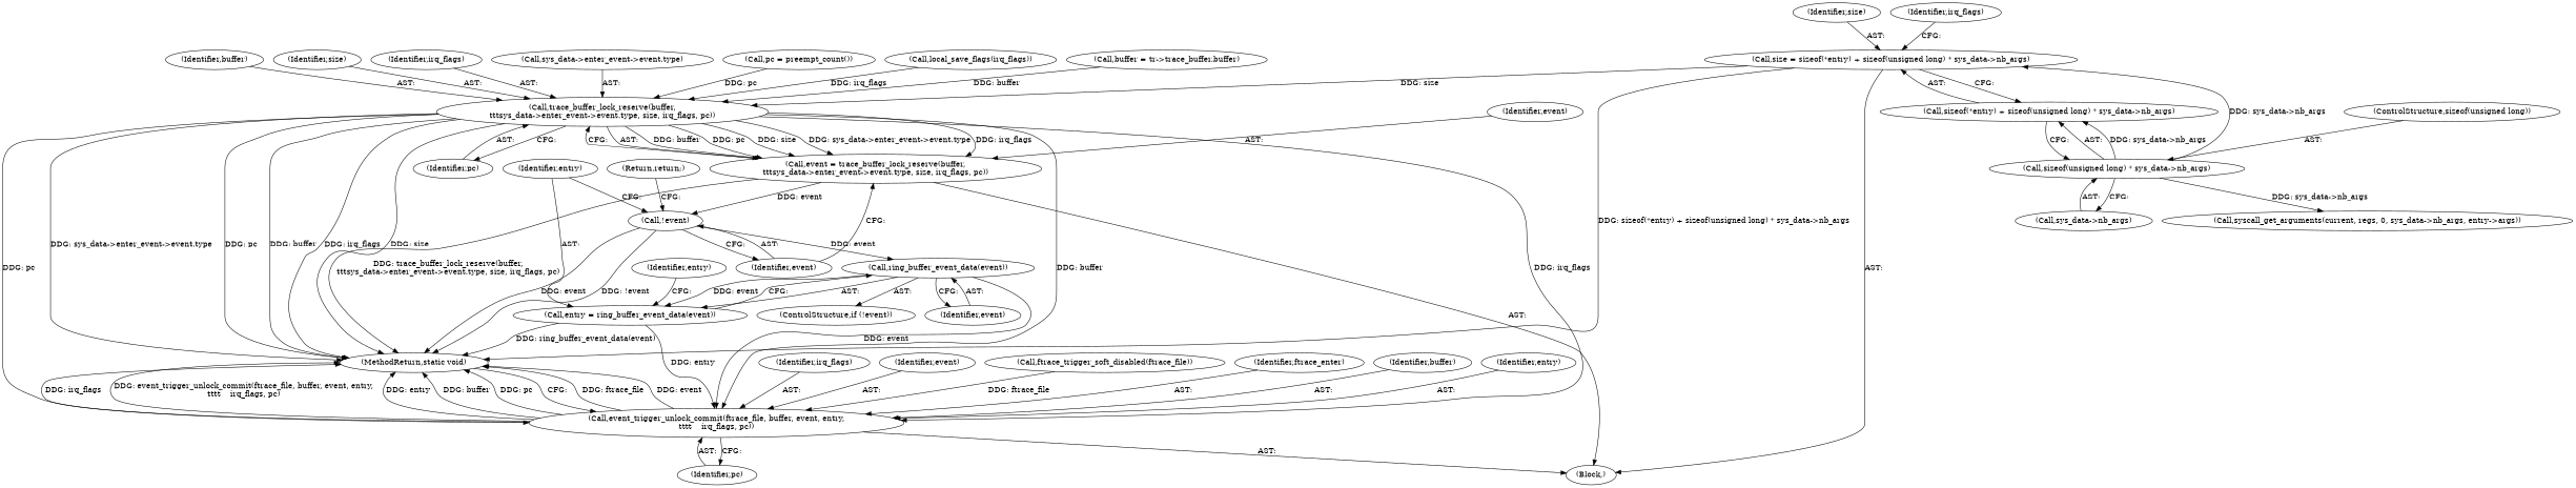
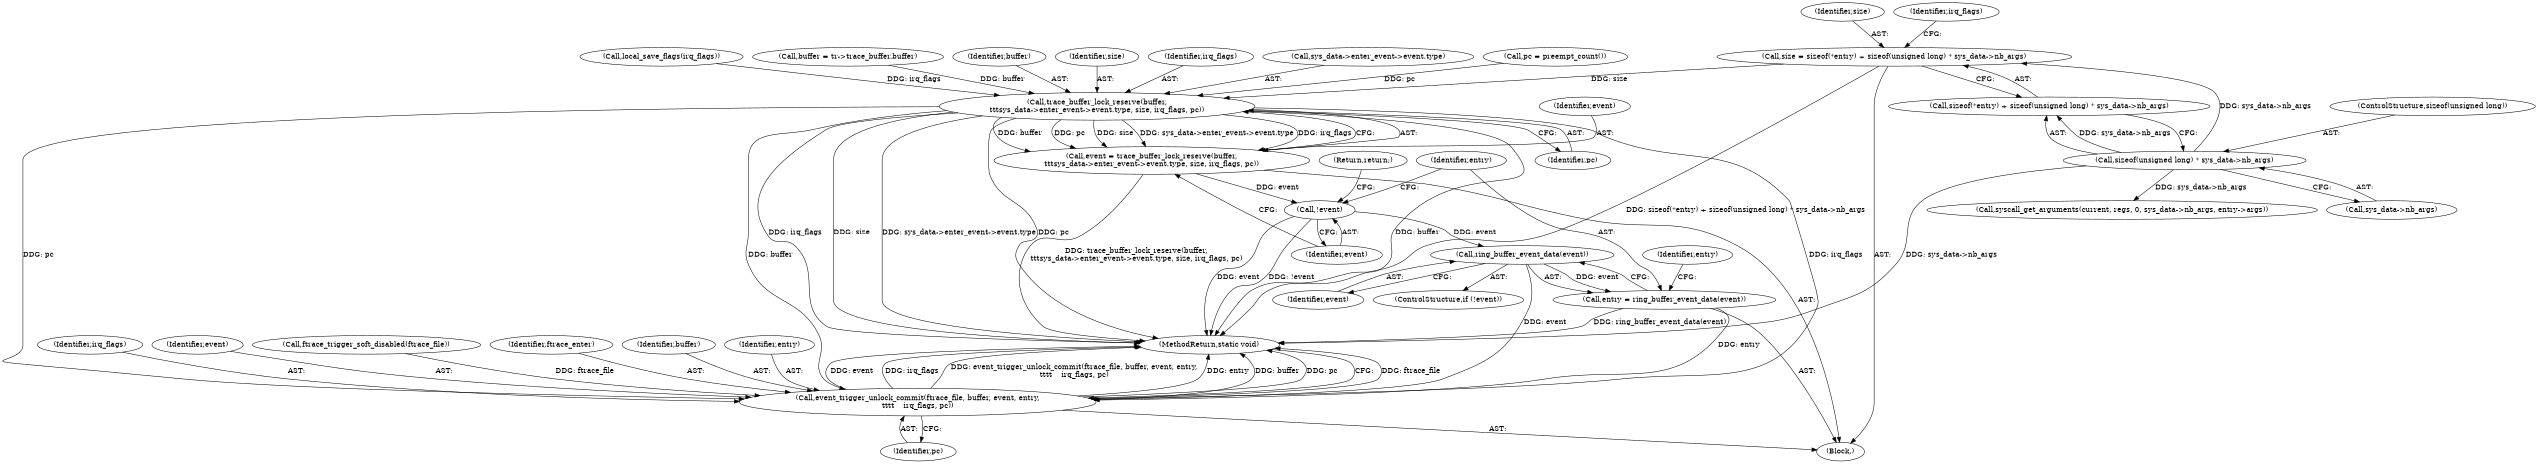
  digraph {
    n1 [label="(Call,size = sizeof(*entry) + sizeof(unsigned long) * sys_data->nb_args)"]
    n2 [label="(Call,trace_buffer_lock_reserve(buffer,\n\t\t\tsys_data->enter_event->event.type, size, irq_flags, pc))"]
    n3 [label="(MethodReturn,static void)"]
    n4 [label="(Block,)"]
    n5 [label="(Call,sizeof(*entry) + sizeof(unsigned long) * sys_data->nb_args)"]
    n6 [label="(Call,event = trace_buffer_lock_reserve(buffer,\n\t\t\tsys_data->enter_event->event.type, size, irq_flags, pc))"]
    n7 [label="(Call,event_trigger_unlock_commit(ftrace_file, buffer, event, entry,\n\t\t\t\t    irq_flags, pc))"]
    n8 [label="(Identifier,pc)"]
    n9 [label="(Call,sizeof(unsigned long) * sys_data->nb_args)"]
    n10 [label="(Call,syscall_get_arguments(current, regs, 0, sys_data->nb_args, entry->args))"]
    n11 [label="(Call,sys_data->nb_args)"]
    n12 [label="(Call,!event)"]
    n13 [label="(Identifier,pc)"]
    n14 [label="(Call,ring_buffer_event_data(event))"]
    n15 [label="(Identifier,event)"]
    n16 [label="(ControlStructure,if (!event))"]
    n17 [label="(Call,entry = ring_buffer_event_data(event))"]
    n18 [label="(Identifier,event)"]
    n19 [label="(Identifier,irq_flags)"]
    n20 [label="(Identifier,irq_flags)"]
    n21 [label="(Call,sys_data->enter_event->event.type)"]
    n22 [label="(Identifier,size)"]
    n23 [label="(ControlStructure,sizeof(unsigned long))"]
    n24 [label="(Identifier,event)"]
    n25 [label="(Call,ftrace_trigger_soft_disabled(ftrace_file))"]
    n26 [label="(Call,pc = preempt_count())"]
    n27 [label="(Call,local_save_flags(irq_flags))"]
    n28 [label="(Identifier,ftrace_enter)"]
    n29 [label="(Identifier,buffer)"]
    n30 [label="(Return,return;)"]
    n31 [label="(Identifier,entry)"]
    n32 [label="(Identifier,entry)"]
    n33 [label="(Call,buffer = tr->trace_buffer.buffer)"]
    n34 [label="(Identifier,buffer)"]
    n35 [label="(Identifier,event)"]
    n36 [label="(Identifier,irq_flags)"]
    n37 [label="(Identifier,size)"]
    n38 [label="(Identifier,entry)"]
    n1 -> n2 [label="DDG: size"]
    n1 -> n3 [label="DDG: sizeof(*entry) + sizeof(unsigned long) * sys_data->nb_args"]
    n1 -> n4 [label="AST: "]
    n1 -> n5 [label="CFG: "]
    n2 -> n3 [label="DDG: sys_data->enter_event->event.type"]
    n2 -> n3 [label="DDG: pc"]
    n2 -> n3 [label="DDG: buffer"]
    n2 -> n3 [label="DDG: irq_flags"]
    n2 -> n3 [label="DDG: size"]
    n2 -> n6 [label="AST: "]
    n2 -> n6 [label="DDG: buffer"]
    n2 -> n6 [label="DDG: pc"]
    n2 -> n6 [label="DDG: size"]
    n2 -> n6 [label="DDG: sys_data->enter_event->event.type"]
    n2 -> n6 [label="DDG: irq_flags"]
    n2 -> n7 [label="DDG: buffer"]
    n2 -> n7 [label="DDG: irq_flags"]
    n2 -> n7 [label="DDG: pc"]
    n2 -> n8 [label="CFG: "]
    n3 -> n7 [label="CFG: "]
    n5 -> n1 [label="AST: "]
    n5 -> n9 [label="CFG: "]
    n6 -> n2 [label="CFG: "]
    n6 -> n3 [label="DDG: trace_buffer_lock_reserve(buffer,\n\t\t\tsys_data->enter_event->event.type, size, irq_flags, pc)"]
    n6 -> n4 [label="AST: "]
    n6 -> n12 [label="DDG: event"]
    n7 -> n3 [label="DDG: ftrace_file"]
    n7 -> n3 [label="DDG: event"]
    n7 -> n3 [label="DDG: irq_flags"]
    n7 -> n3 [label="DDG: event_trigger_unlock_commit(ftrace_file, buffer, event, entry,\n\t\t\t\t    irq_flags, pc)"]
    n7 -> n3 [label="DDG: entry"]
    n7 -> n3 [label="DDG: buffer"]
    n7 -> n3 [label="DDG: pc"]
    n7 -> n4 [label="AST: "]
    n7 -> n13 [label="CFG: "]
    n8 -> n2 [label="AST: "]
    n9 -> n1 [label="DDG: sys_data->nb_args"]
+   n9 -> n3 [label="DDG: sys_data->nb_args"]
    n9 -> n5 [label="AST: "]
    n9 -> n5 [label="DDG: sys_data->nb_args"]
    n9 -> n10 [label="DDG: sys_data->nb_args"]
    n9 -> n11 [label="CFG: "]
    n11 -> n9 [label="AST: "]
    n12 -> n3 [label="DDG: event"]
    n12 -> n3 [label="DDG: !event"]
    n12 -> n14 [label="DDG: event"]
    n12 -> n15 [label="CFG: "]
    n13 -> n7 [label="AST: "]
    n14 -> n7 [label="DDG: event"]
    n14 -> n16 [label="AST: "]
    n14 -> n17 [label="AST: "]
    n14 -> n17 [label="DDG: event"]
    n14 -> n18 [label="CFG: "]
    n15 -> n6 [label="CFG: "]
    n15 -> n12 [label="AST: "]
    n17 -> n3 [label="DDG: ring_buffer_event_data(event)"]
+   n17 -> n4 [label="AST: "]
    n17 -> n7 [label="DDG: entry"]
    n17 -> n14 [label="CFG: "]
    n18 -> n14 [label="AST: "]
    n19 -> n2 [label="AST: "]
    n20 -> n7 [label="AST: "]
    n21 -> n2 [label="AST: "]
    n22 -> n1 [label="AST: "]
    n23 -> n9 [label="AST: "]
    n24 -> n7 [label="AST: "]
    n25 -> n7 [label="DDG: ftrace_file"]
    n26 -> n2 [label="DDG: pc"]
    n27 -> n2 [label="DDG: irq_flags"]
    n28 -> n7 [label="AST: "]
    n29 -> n7 [label="AST: "]
    n30 -> n12 [label="CFG: "]
    n31 -> n17 [label="CFG: "]
    n32 -> n12 [label="CFG: "]
    n32 -> n17 [label="AST: "]
    n33 -> n2 [label="DDG: buffer"]
    n34 -> n2 [label="AST: "]
    n35 -> n6 [label="AST: "]
    n36 -> n1 [label="CFG: "]
    n37 -> n2 [label="AST: "]
    n38 -> n7 [label="AST: "]
  }
